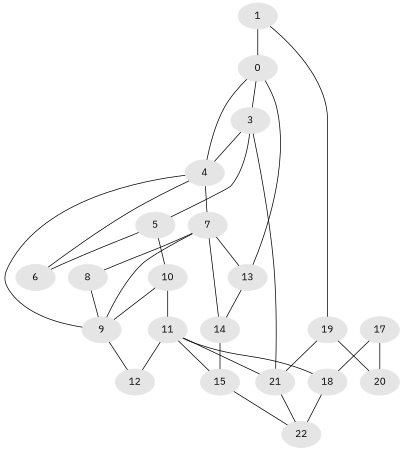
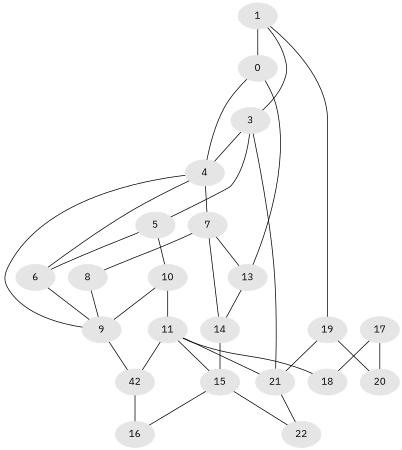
  graph {
    fontname="IBM Plex Sans"
    node [color=gray90 fontname="IBM Plex Sans" style=filled]
    edge [fontname="IBM Plex Sans" weight=1.0]
    n1 [label=0]
    1
    19
    3
    4
    13
    21
    20
    5
    6
    7
    9
    14
    10
    22
    8
-   12
+   12 [label=42]
    11
    15
+   16
    18
    17
-   n1 -- 3
+   1 -- 3
    n1 -- 4
    n1 -- 13
    1 -- n1 [weight=4.0]
    1 -- 19 [weight=2.0]
    19 -- 21 [weight=3.0]
    19 -- 20 [weight=2.0]
    3 -- 4
    3 -- 21
    3 -- 5 [weight=2.0]
    4 -- 6
    4 -- 7
    4 -- 9
    13 -- 14
    21 -- 22 [weight=2.0]
    5 -- 6 [weight=2.0]
    5 -- 10 [weight=2.0]
-   7 -- 9
+   6 -- 9
    7 -- 13
    7 -- 14
    7 -- 8
    9 -- 12 [weight=2.0]
    14 -- 15 [weight=2.0]
    10 -- 9
    10 -- 11 [weight=3.0]
    8 -- 9 [weight=2.0]
+   12 -- 16 [weight=2.0]
    11 -- 21
    11 -- 12
    11 -- 15
    11 -- 18
    15 -- 22
-   18 -- 22 [weight=3.0]
+   15 -- 16
    17 -- 20 [weight=2.0]
    17 -- 18 [weight=2.0]
  }
